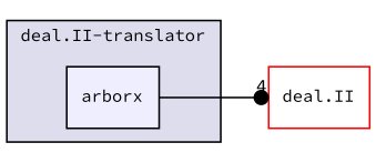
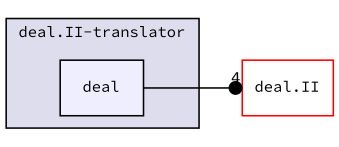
  digraph {
    compound=true
    rankdir=LR
    fontname="Source Code Pro"
    node [fontname="Source Code Pro" fontsize=10 shape=box style=filled]
-   n1 [fillcolor="#eeeeff" label=arborx pencolor=black]
+   n1 [fillcolor="#eeeeff" label=deal pencolor=black]
    n2 [color=red fillcolor=white label="deal.II"]
    subgraph cluster_1 {
      bgcolor="#ddddee"
      fontsize=10
      label="deal.II-translator"
      pencolor=black
      n1
    }
    n1 -> n2 [headlabel=4 labeldistance=1.5 labelfontname=Helvetica labelfontsize=10 arrowhead=dot fontname="Source Code Pro"]
  }
